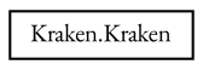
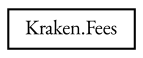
  digraph {
    rankdir=TB
    fontname="EB Garamond"
-   n1 [color=black fillcolor=white fontname="EB Garamond" fontsize=10 height=0.2 label="Kraken.Kraken" shape=record style=filled width=0.4]
+   n1 [color=black fillcolor=white fontname="EB Garamond" fontsize=10 height=0.2 label="Kraken.Fees" shape=record style=filled width=0.4]
  }
